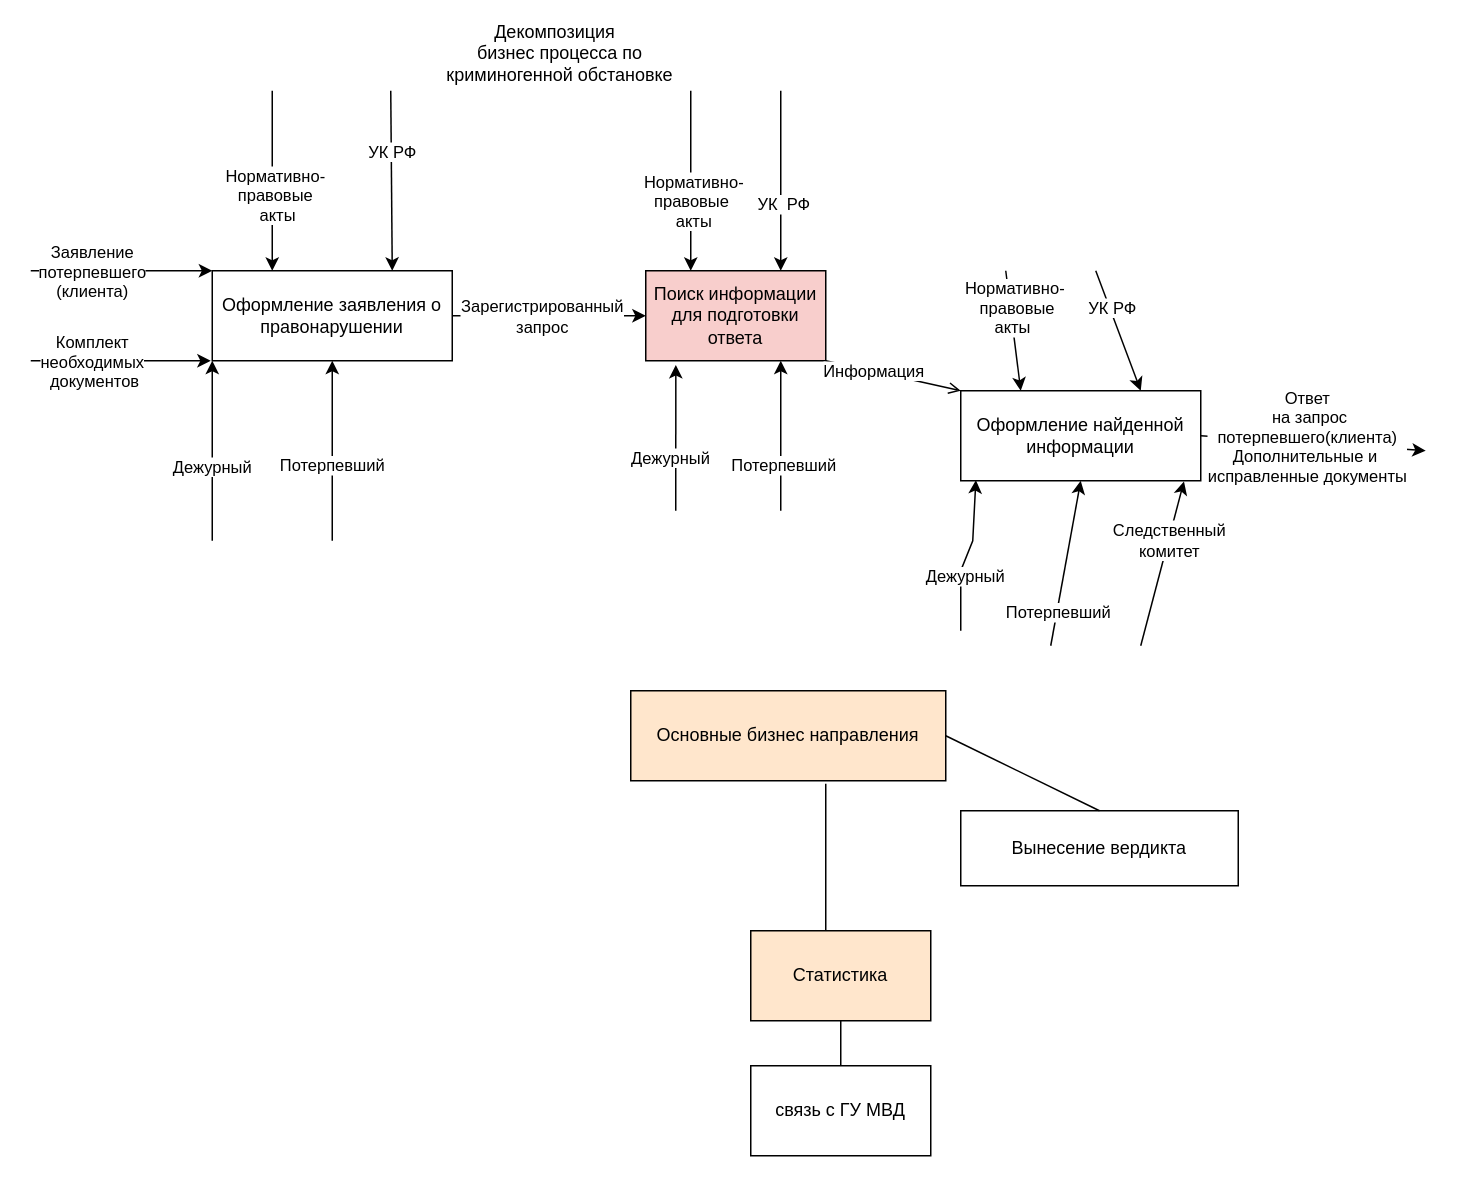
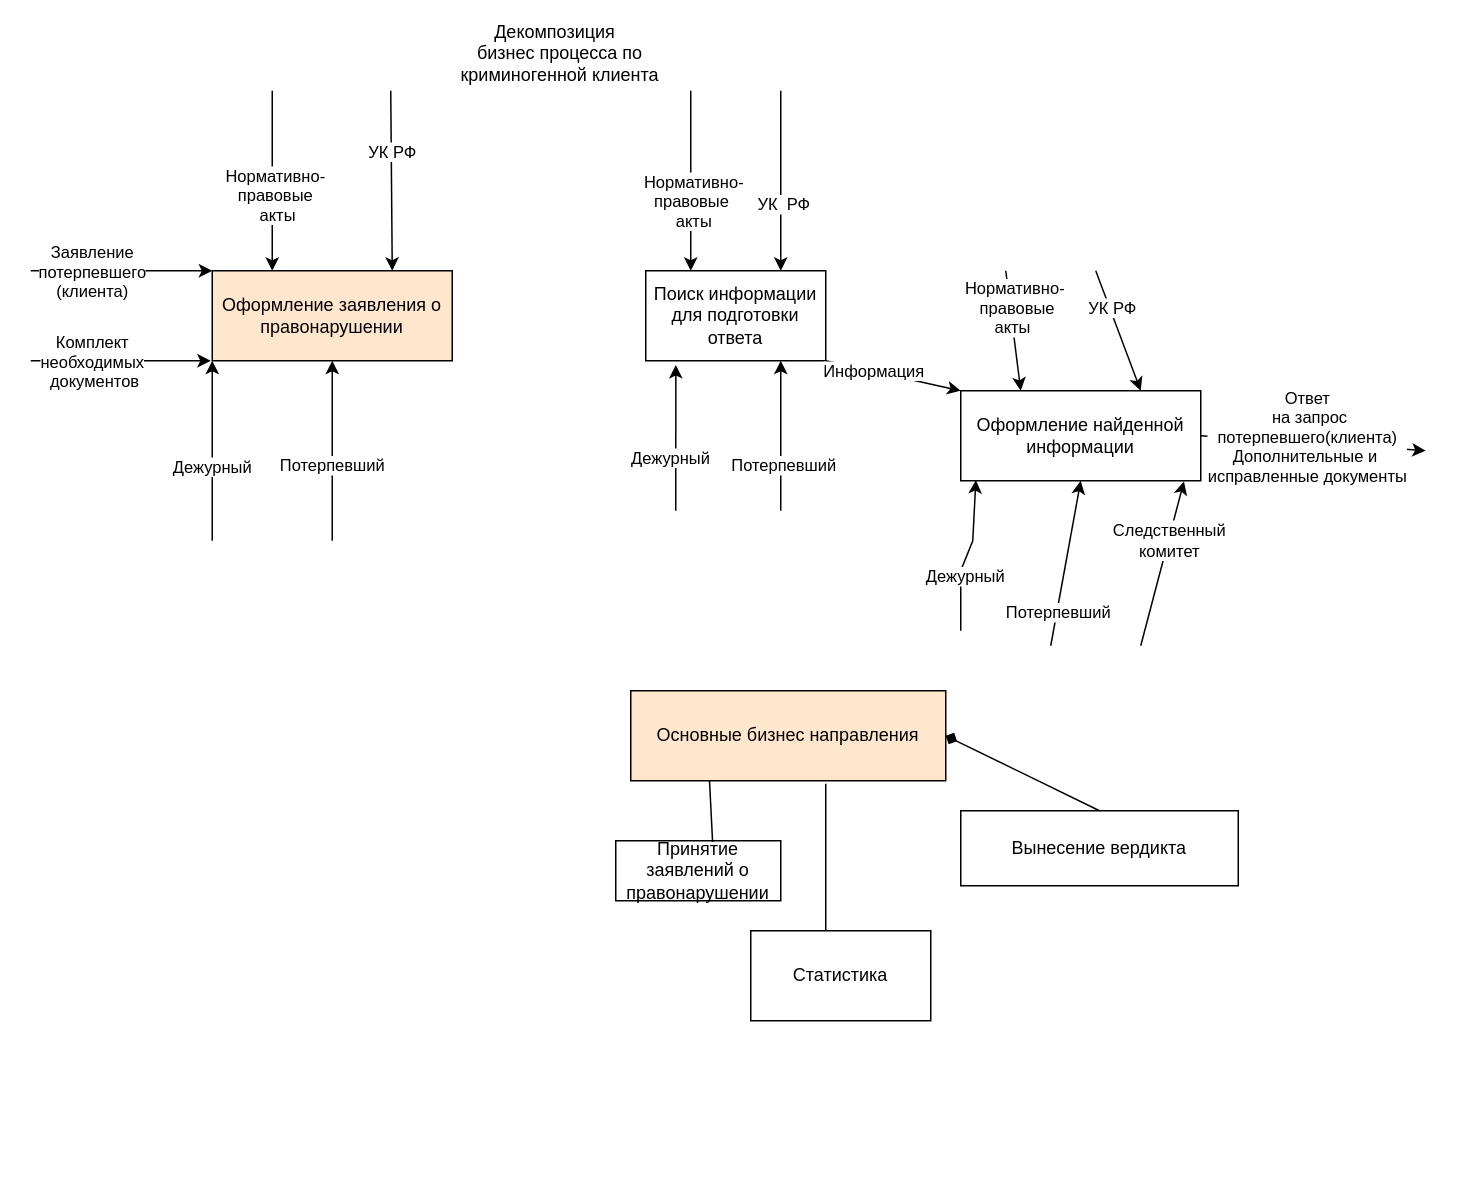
  <mxCell id="0" />
  <mxCell id="1" parent="0" />
- <mxCell id="2" value="Оформление заявления о правонарушении" style="rounded=0;whiteSpace=wrap;html=1;" parent="1" vertex="1"><mxGeometry x="141" y="180" width="160" height="60" as="geometry" /></mxCell>
- <mxCell id="3" value="Декомпозиция&amp;nbsp;&amp;nbsp;&lt;br&gt;бизнес процесса по криминогенной обстановке&lt;br&gt;" style="text;html=1;strokeColor=none;fillColor=none;align=center;verticalAlign=middle;whiteSpace=wrap;rounded=0;" parent="1" vertex="1"><mxGeometry x="280" y="20" width="186" height="30" as="geometry" /></mxCell>
+ <mxCell id="2" value="Оформление заявления о правонарушении" style="rounded=0;whiteSpace=wrap;html=1;fillColor=#ffe6cc;" parent="1" vertex="1"><mxGeometry x="141" y="180" width="160" height="60" as="geometry" /></mxCell>
+ <mxCell id="3" value="Декомпозиция&amp;nbsp;&amp;nbsp;&lt;br&gt;бизнес процесса по криминогенной клиента&lt;br&gt;" style="text;html=1;strokeColor=none;fillColor=none;align=center;verticalAlign=middle;whiteSpace=wrap;rounded=0;" parent="1" vertex="1"><mxGeometry x="280" y="20" width="186" height="30" as="geometry" /></mxCell>
  <mxCell id="4" value="" style="endArrow=classic;html=1;rounded=0;entryX=0;entryY=1;entryDx=0;entryDy=0;" parent="1" target="2" edge="1"><mxGeometry width="50" height="50" relative="1" as="geometry"><mxPoint x="141" y="360" as="sourcePoint" /><mxPoint x="541" y="350" as="targetPoint" /></mxGeometry></mxCell>
  <mxCell id="5" value="Дежурный" style="edgeLabel;html=1;align=center;verticalAlign=middle;resizable=0;points=[];" parent="4" vertex="1" connectable="0"><mxGeometry x="-0.17" y="1" relative="1" as="geometry"><mxPoint as="offset" /></mxGeometry></mxCell>
  <mxCell id="6" value="" style="endArrow=classic;html=1;rounded=0;entryX=0.5;entryY=1;entryDx=0;entryDy=0;" parent="1" target="2" edge="1"><mxGeometry width="50" height="50" relative="1" as="geometry"><mxPoint x="221" y="360" as="sourcePoint" /><mxPoint x="541" y="350" as="targetPoint" /></mxGeometry></mxCell>
  <mxCell id="7" value="Потерпевший" style="edgeLabel;html=1;align=center;verticalAlign=middle;resizable=0;points=[];" parent="6" vertex="1" connectable="0"><mxGeometry x="-0.153" y="1" relative="1" as="geometry"><mxPoint as="offset" /></mxGeometry></mxCell>
  <mxCell id="8" value="" style="endArrow=classic;html=1;rounded=0;entryX=0;entryY=0;entryDx=0;entryDy=0;" parent="1" target="2" edge="1"><mxGeometry width="50" height="50" relative="1" as="geometry"><mxPoint x="20" y="180" as="sourcePoint" /><mxPoint x="420" y="330" as="targetPoint" /></mxGeometry></mxCell>
  <mxCell id="9" value="Заявление &lt;br&gt;потерпевшего&lt;br&gt;(клиента)" style="edgeLabel;html=1;align=center;verticalAlign=middle;resizable=0;points=[];" parent="8" vertex="1" connectable="0"><mxGeometry x="-0.193" relative="1" as="geometry"><mxPoint x="-9" as="offset" /></mxGeometry></mxCell>
  <mxCell id="10" value="" style="endArrow=classic;html=1;rounded=0;" parent="1" edge="1"><mxGeometry width="50" height="50" relative="1" as="geometry"><mxPoint x="20" y="240" as="sourcePoint" /><mxPoint x="140" y="240" as="targetPoint" /></mxGeometry></mxCell>
  <mxCell id="11" value="Комплект &lt;br&gt;необходимых&lt;br&gt;&amp;nbsp;документов" style="edgeLabel;html=1;align=center;verticalAlign=middle;resizable=0;points=[];" parent="10" vertex="1" connectable="0"><mxGeometry x="-0.437" y="-1" relative="1" as="geometry"><mxPoint x="6" y="-1" as="offset" /></mxGeometry></mxCell>
  <mxCell id="12" value="" style="endArrow=classic;html=1;rounded=0;entryX=0.25;entryY=0;entryDx=0;entryDy=0;" parent="1" target="2" edge="1"><mxGeometry width="50" height="50" relative="1" as="geometry"><mxPoint x="181" y="60" as="sourcePoint" /><mxPoint x="420" y="130" as="targetPoint" /></mxGeometry></mxCell>
  <mxCell id="13" value="Нормативно-&lt;br&gt;правовые&lt;br&gt;&amp;nbsp;акты" style="edgeLabel;html=1;align=center;verticalAlign=middle;resizable=0;points=[];" parent="12" vertex="1" connectable="0"><mxGeometry x="0.15" y="1" relative="1" as="geometry"><mxPoint as="offset" /></mxGeometry></mxCell>
- <mxCell id="14" value="" style="endArrow=classic;html=1;rounded=0;exitX=1;exitY=0.5;exitDx=0;exitDy=0;" parent="1" source="2" target="16" edge="1"><mxGeometry width="50" height="50" relative="1" as="geometry"><mxPoint x="370" y="180" as="sourcePoint" /><mxPoint x="390" y="280" as="targetPoint" /></mxGeometry></mxCell>
- <mxCell id="15" value="Зарегистрированный &lt;br&gt;запрос" style="edgeLabel;html=1;align=center;verticalAlign=middle;resizable=0;points=[];" parent="14" vertex="1" connectable="0"><mxGeometry x="-0.228" y="1" relative="1" as="geometry"><mxPoint x="9" y="1" as="offset" /></mxGeometry></mxCell>
- <mxCell id="16" value="Поиск информации для подготовки ответа" style="rounded=0;whiteSpace=wrap;html=1;fillColor=#f8cecc;" parent="1" vertex="1"><mxGeometry x="430" y="180" width="120" height="60" as="geometry" /></mxCell>
+ <mxCell id="16" value="Поиск информации для подготовки ответа" style="rounded=0;whiteSpace=wrap;html=1;" parent="1" vertex="1"><mxGeometry x="430" y="180" width="120" height="60" as="geometry" /></mxCell>
  <mxCell id="17" value="" style="endArrow=classic;html=1;rounded=0;entryX=0.167;entryY=1.047;entryDx=0;entryDy=0;entryPerimeter=0;" parent="1" target="16" edge="1"><mxGeometry width="50" height="50" relative="1" as="geometry"><mxPoint x="450" y="340" as="sourcePoint" /><mxPoint x="420" y="230" as="targetPoint" /></mxGeometry></mxCell>
  <mxCell id="18" value="Дежурный&amp;nbsp;" style="edgeLabel;html=1;align=center;verticalAlign=middle;resizable=0;points=[];" parent="17" vertex="1" connectable="0"><mxGeometry x="-0.28" y="3" relative="1" as="geometry"><mxPoint as="offset" /></mxGeometry></mxCell>
  <mxCell id="19" value="" style="endArrow=classic;html=1;rounded=0;entryX=0.75;entryY=1;entryDx=0;entryDy=0;" parent="1" target="16" edge="1"><mxGeometry width="50" height="50" relative="1" as="geometry"><mxPoint x="520" y="340" as="sourcePoint" /><mxPoint x="420" y="230" as="targetPoint" /><Array as="points" /></mxGeometry></mxCell>
  <mxCell id="20" value="Потерпевший" style="edgeLabel;html=1;align=center;verticalAlign=middle;resizable=0;points=[];" parent="19" vertex="1" connectable="0"><mxGeometry x="-0.38" y="-1" relative="1" as="geometry"><mxPoint as="offset" /></mxGeometry></mxCell>
  <mxCell id="21" value="" style="endArrow=classic;html=1;rounded=0;entryX=0.25;entryY=0;entryDx=0;entryDy=0;" parent="1" edge="1"><mxGeometry width="50" height="50" relative="1" as="geometry"><mxPoint x="460" y="60" as="sourcePoint" /><mxPoint x="460" y="180" as="targetPoint" /></mxGeometry></mxCell>
  <mxCell id="22" value="Нормативно-&lt;br&gt;правовые&amp;nbsp;&lt;br&gt;акты" style="edgeLabel;html=1;align=center;verticalAlign=middle;resizable=0;points=[];" parent="21" vertex="1" connectable="0"><mxGeometry x="0.213" y="1" relative="1" as="geometry"><mxPoint as="offset" /></mxGeometry></mxCell>
  <mxCell id="23" value="" style="endArrow=classic;html=1;rounded=0;entryX=0.75;entryY=0;entryDx=0;entryDy=0;" parent="1" target="16" edge="1"><mxGeometry width="50" height="50" relative="1" as="geometry"><mxPoint x="520" y="60" as="sourcePoint" /><mxPoint x="300" y="160" as="targetPoint" /></mxGeometry></mxCell>
  <mxCell id="24" value="УК&amp;nbsp; РФ" style="edgeLabel;html=1;align=center;verticalAlign=middle;resizable=0;points=[];" parent="23" vertex="1" connectable="0"><mxGeometry x="0.25" y="1" relative="1" as="geometry"><mxPoint as="offset" /></mxGeometry></mxCell>
  <mxCell id="25" value="Оформление найденной информации" style="rounded=0;whiteSpace=wrap;html=1;" parent="1" vertex="1"><mxGeometry x="640" y="260" width="160" height="60" as="geometry" /></mxCell>
- <mxCell id="26" value="" style="endArrow=open;html=1;rounded=0;entryX=0;entryY=0;entryDx=0;entryDy=0;exitX=1;exitY=1;exitDx=0;exitDy=0;" parent="1" source="16" target="25" edge="1"><mxGeometry width="50" height="50" relative="1" as="geometry"><mxPoint x="430" y="310" as="sourcePoint" /><mxPoint x="480" y="260" as="targetPoint" /></mxGeometry></mxCell>
+ <mxCell id="26" value="" style="endArrow=classic;html=1;rounded=0;entryX=0;entryY=0;entryDx=0;entryDy=0;exitX=1;exitY=1;exitDx=0;exitDy=0;" parent="1" source="16" target="25" edge="1"><mxGeometry width="50" height="50" relative="1" as="geometry"><mxPoint x="430" y="310" as="sourcePoint" /><mxPoint x="480" y="260" as="targetPoint" /></mxGeometry></mxCell>
  <mxCell id="27" value="Информация" style="edgeLabel;html=1;align=center;verticalAlign=middle;resizable=0;points=[];" parent="26" vertex="1" connectable="0"><mxGeometry x="-0.308" relative="1" as="geometry"><mxPoint as="offset" /></mxGeometry></mxCell>
  <mxCell id="28" value="" style="endArrow=classic;html=1;rounded=0;entryX=0.25;entryY=0;entryDx=0;entryDy=0;" parent="1" target="25" edge="1"><mxGeometry width="50" height="50" relative="1" as="geometry"><mxPoint x="670" y="180" as="sourcePoint" /><mxPoint x="560" y="260" as="targetPoint" /></mxGeometry></mxCell>
  <mxCell id="29" value="Нормативно-&lt;br&gt;&amp;nbsp;правовые&lt;br&gt;акты&amp;nbsp;" style="edgeLabel;html=1;align=center;verticalAlign=middle;resizable=0;points=[];" parent="28" vertex="1" connectable="0"><mxGeometry x="-0.37" y="2" relative="1" as="geometry"><mxPoint as="offset" /></mxGeometry></mxCell>
  <mxCell id="30" value="" style="endArrow=classic;html=1;rounded=0;entryX=0.75;entryY=0;entryDx=0;entryDy=0;" parent="1" target="25" edge="1"><mxGeometry width="50" height="50" relative="1" as="geometry"><mxPoint x="730" y="180" as="sourcePoint" /><mxPoint x="560" y="260" as="targetPoint" /></mxGeometry></mxCell>
  <mxCell id="31" value="УК РФ" style="edgeLabel;html=1;align=center;verticalAlign=middle;resizable=0;points=[];" parent="30" vertex="1" connectable="0"><mxGeometry x="-0.365" y="1" relative="1" as="geometry"><mxPoint as="offset" /></mxGeometry></mxCell>
  <mxCell id="32" value="" style="endArrow=classic;html=1;rounded=0;exitX=1;exitY=0.5;exitDx=0;exitDy=0;" parent="1" source="25" edge="1"><mxGeometry width="50" height="50" relative="1" as="geometry"><mxPoint x="880" y="305" as="sourcePoint" /><mxPoint x="950" y="300" as="targetPoint" /></mxGeometry></mxCell>
  <mxCell id="33" value="Ответ&lt;br&gt;&amp;nbsp;на запрос &lt;br&gt;потерпевшего(клиента)&lt;br&gt;Дополнительные и&amp;nbsp;&lt;br style=&quot;border-color: var(--border-color);&quot;&gt;исправленные документы" style="edgeLabel;html=1;align=center;verticalAlign=middle;resizable=0;points=[];" parent="32" vertex="1" connectable="0"><mxGeometry x="0.447" y="2" relative="1" as="geometry"><mxPoint x="-38" y="-5" as="offset" /></mxGeometry></mxCell>
  <mxCell id="34" value="" style="endArrow=classic;html=1;rounded=0;entryX=0.75;entryY=0;entryDx=0;entryDy=0;" parent="1" target="2" edge="1"><mxGeometry width="50" height="50" relative="1" as="geometry"><mxPoint x="260" y="60" as="sourcePoint" /><mxPoint x="500" y="120" as="targetPoint" /></mxGeometry></mxCell>
  <mxCell id="35" value="УК РФ" style="edgeLabel;html=1;align=center;verticalAlign=middle;resizable=0;points=[];" parent="34" vertex="1" connectable="0"><mxGeometry x="-0.313" relative="1" as="geometry"><mxPoint as="offset" /></mxGeometry></mxCell>
  <mxCell id="36" value="" style="endArrow=classic;html=1;rounded=0;entryX=0.063;entryY=0.993;entryDx=0;entryDy=0;entryPerimeter=0;" parent="1" target="25" edge="1"><mxGeometry width="50" height="50" relative="1" as="geometry"><mxPoint x="640" y="420" as="sourcePoint" /><mxPoint x="780" y="340" as="targetPoint" /><Array as="points"><mxPoint x="640" y="380" /><mxPoint x="648" y="360" /></Array></mxGeometry></mxCell>
  <mxCell id="37" value="Дежурный" style="edgeLabel;html=1;align=center;verticalAlign=middle;resizable=0;points=[];" parent="36" vertex="1" connectable="0"><mxGeometry x="-0.28" y="-2" relative="1" as="geometry"><mxPoint as="offset" /></mxGeometry></mxCell>
  <mxCell id="38" value="" style="endArrow=classic;html=1;rounded=0;entryX=0.5;entryY=1;entryDx=0;entryDy=0;" parent="1" target="25" edge="1"><mxGeometry width="50" height="50" relative="1" as="geometry"><mxPoint x="700" y="430" as="sourcePoint" /><mxPoint x="780" y="340" as="targetPoint" /></mxGeometry></mxCell>
  <mxCell id="39" value="Потерпевший" style="edgeLabel;html=1;align=center;verticalAlign=middle;resizable=0;points=[];" parent="38" vertex="1" connectable="0"><mxGeometry x="-0.59" relative="1" as="geometry"><mxPoint as="offset" /></mxGeometry></mxCell>
  <mxCell id="40" value="" style="endArrow=classic;html=1;rounded=0;entryX=0.93;entryY=1.007;entryDx=0;entryDy=0;entryPerimeter=0;" parent="1" target="25" edge="1"><mxGeometry width="50" height="50" relative="1" as="geometry"><mxPoint x="760" y="430" as="sourcePoint" /><mxPoint x="780" y="330" as="targetPoint" /></mxGeometry></mxCell>
  <mxCell id="41" value="Следственный&lt;br&gt;комитет" style="edgeLabel;html=1;align=center;verticalAlign=middle;resizable=0;points=[];" parent="40" vertex="1" connectable="0"><mxGeometry x="0.286" relative="1" as="geometry"><mxPoint as="offset" /></mxGeometry></mxCell>
  <mxCell id="42" value="Основные бизнес направления" style="rounded=0;whiteSpace=wrap;html=1;fillColor=#ffe6cc;" parent="1" vertex="1"><mxGeometry x="420" y="460" width="210" height="60" as="geometry" /></mxCell>
+ <mxCell id="43" value="Принятие заявлений о правонарушении&lt;br&gt;" style="rounded=0;whiteSpace=wrap;html=1;" parent="1" vertex="1"><mxGeometry x="410" y="560" width="110" height="40" as="geometry" /></mxCell>
+ <mxCell id="44" value="" style="endArrow=none;html=1;rounded=0;entryX=0.25;entryY=1;entryDx=0;entryDy=0;exitX=0.587;exitY=0.02;exitDx=0;exitDy=0;exitPerimeter=0;" parent="1" source="43" target="42" edge="1"><mxGeometry width="50" height="50" relative="1" as="geometry"><mxPoint x="470" y="790" as="sourcePoint" /><mxPoint x="520" y="740" as="targetPoint" /></mxGeometry></mxCell>
  <mxCell id="45" value="Вынесение вердикта" style="rounded=0;whiteSpace=wrap;html=1;" parent="1" vertex="1"><mxGeometry x="640" y="540" width="185" height="50" as="geometry" /></mxCell>
- <mxCell id="46" value="" style="endArrow=none;html=1;rounded=0;entryX=1;entryY=0.5;entryDx=0;entryDy=0;exitX=0.5;exitY=0;exitDx=0;exitDy=0;" parent="1" source="45" target="42" edge="1"><mxGeometry width="50" height="50" relative="1" as="geometry"><mxPoint x="470" y="770" as="sourcePoint" /><mxPoint x="520" y="720" as="targetPoint" /></mxGeometry></mxCell>
+ <mxCell id="46" value="" style="endArrow=diamond;html=1;rounded=0;entryX=1;entryY=0.5;entryDx=0;entryDy=0;exitX=0.5;exitY=0;exitDx=0;exitDy=0;" parent="1" source="45" target="42" edge="1"><mxGeometry width="50" height="50" relative="1" as="geometry"><mxPoint x="470" y="770" as="sourcePoint" /><mxPoint x="520" y="720" as="targetPoint" /></mxGeometry></mxCell>
  <mxCell id="47" value="" style="endArrow=none;html=1;rounded=0;entryX=0.619;entryY=1.033;entryDx=0;entryDy=0;entryPerimeter=0;" parent="1" target="42" edge="1"><mxGeometry width="50" height="50" relative="1" as="geometry"><mxPoint x="550" y="620" as="sourcePoint" /><mxPoint x="520" y="720" as="targetPoint" /></mxGeometry></mxCell>
- <mxCell id="48" value="Статистика" style="rounded=0;whiteSpace=wrap;html=1;fillColor=#ffe6cc;" parent="1" vertex="1"><mxGeometry x="500" y="620" width="120" height="60" as="geometry" /></mxCell>
- <mxCell id="49" value="связь с ГУ МВД" style="rounded=0;whiteSpace=wrap;html=1;" parent="1" vertex="1"><mxGeometry x="500" y="710" width="120" height="60" as="geometry" /></mxCell>
- <mxCell id="50" value="" style="endArrow=none;html=1;rounded=0;entryX=0.5;entryY=1;entryDx=0;entryDy=0;exitX=0.5;exitY=0;exitDx=0;exitDy=0;" parent="1" source="49" target="48" edge="1"><mxGeometry width="50" height="50" relative="1" as="geometry"><mxPoint x="470" y="770" as="sourcePoint" /><mxPoint x="520" y="720" as="targetPoint" /></mxGeometry></mxCell>
+ <mxCell id="48" value="Статистика" style="rounded=0;whiteSpace=wrap;html=1;" parent="1" vertex="1"><mxGeometry x="500" y="620" width="120" height="60" as="geometry" /></mxCell>
